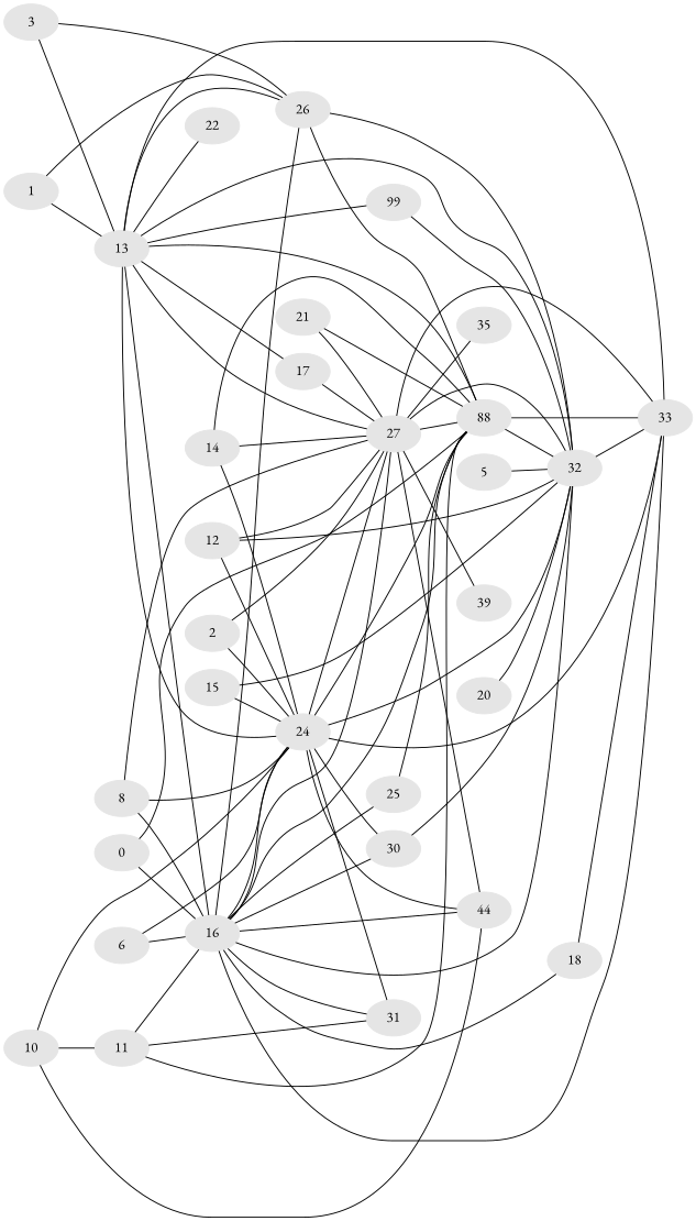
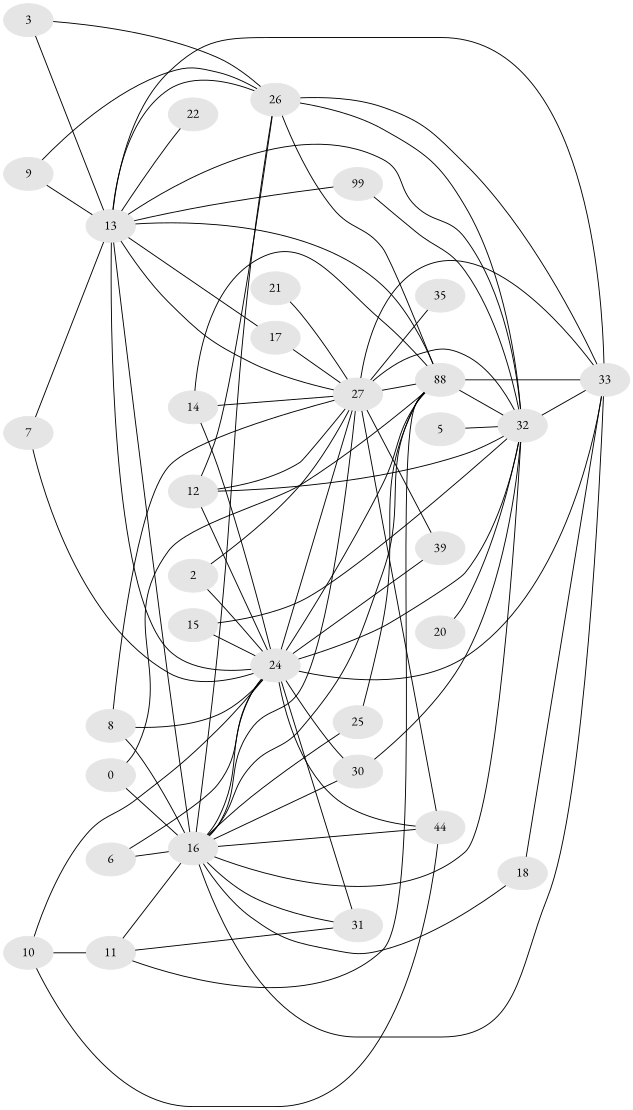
  graph {
    fontname="EB Garamond"
    rankdir=LR
    node [color=gray90 fontname="EB Garamond" style=filled]
    edge [fontname="EB Garamond" weight=1.0]
-   1
+   1 [label=9]
    13
    26
    24
    27
    16
    n7 [label=88]
    32
    17
    n10 [label=99]
    22
    33
    2
    n14 [label=44]
    31
    30
    n17 [label=39]
    35
    3
    n20 [label=0]
    18
    25
    5
    6
+   7
    8
    10
    11
    12
    20
    14
    15
    21
    1 -- 13
    1 -- 26
    13 -- 26
    13 -- 24
    13 -- 27 [weight=2.0]
    13 -- 16 [weight=3.0]
    13 -- n7
    13 -- 32
    13 -- 17
    13 -- n10
    13 -- 22
    13 -- 33 [weight=2.0]
    26 -- n7
    26 -- 32
+   26 -- 33
    24 -- 27 [weight=2.0]
    24 -- n7
    24 -- 32
    24 -- 33 [weight=2.0]
    24 -- n14
    24 -- 31 [weight=3.0]
    24 -- 30 [weight=2.0]
+   24 -- n17
    27 -- n7 [weight=2.0]
    27 -- 32 [weight=3.0]
    27 -- 33 [weight=3.0]
    27 -- n14 [weight=2.0]
    27 -- n17
    27 -- 35
    16 -- 26 [weight=2.0]
    16 -- 24 [weight=2.0]
    16 -- 27 [weight=4.0]
    16 -- n7 [weight=2.0]
    16 -- 32 [weight=4.0]
    16 -- 33 [weight=2.0]
    16 -- n14 [weight=2.0]
    16 -- 31
    16 -- 30
    16 -- 18
    16 -- 25
    n7 -- 32 [weight=3.0]
    n7 -- 33
    32 -- 33
    17 -- 27
    n10 -- 32
    2 -- 24
    2 -- 27
    30 -- 32
    3 -- 13
    3 -- 26
    n20 -- 16
    n20 -- n7
    18 -- 33
    25 -- n7
    5 -- 32
    6 -- 24
    6 -- 16
+   7 -- 13
+   7 -- 24
    8 -- 24
    8 -- 27
    8 -- 16 [weight=2.0]
    10 -- 24
    10 -- n14
    10 -- 11
    11 -- 16
    11 -- n7
    11 -- 31
+   12 -- 26
    12 -- 24
    12 -- 27 [weight=2.0]
    12 -- 32
    20 -- 32
    14 -- 24
    14 -- 27
    14 -- n7
    15 -- 24
    15 -- 32
    21 -- 27
-   21 -- n7
  }
